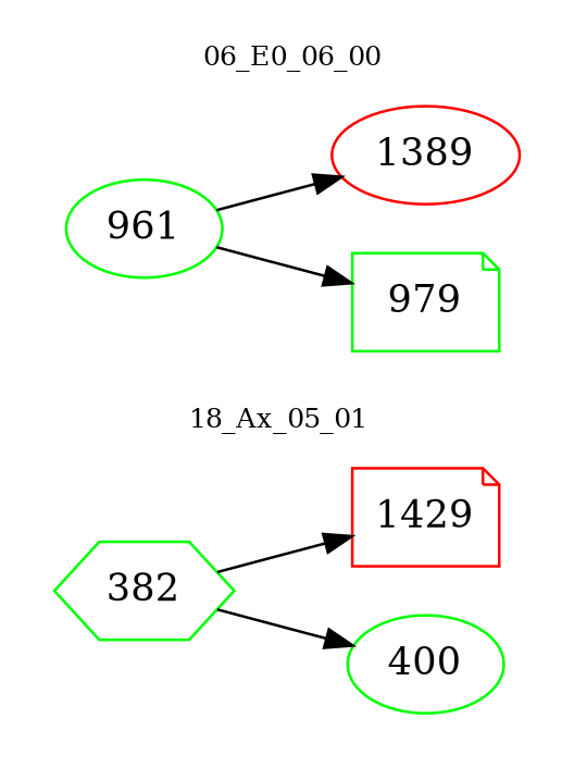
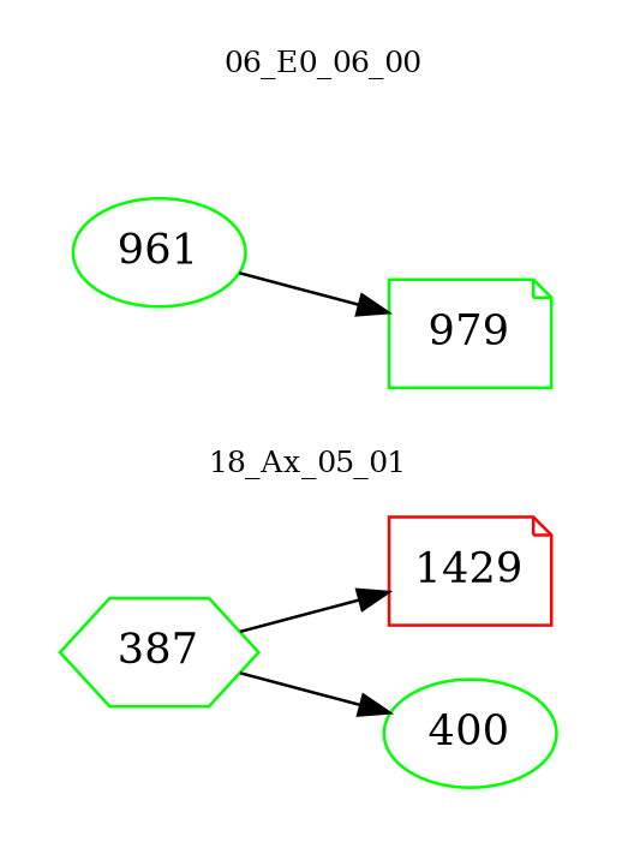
  digraph {
    rankdir=LR
    node [color=green shape=ellipse]
    edge [color=black]
-   n1 [label=382 shape=hexagon]
+   n1 [label=387 shape=hexagon]
    n2 [label=400]
    n3 [color=red label=1429 shape=note]
    n4 [label=961]
    n5 [label=979 shape=note]
-   n6 [color=red label=1389]
    subgraph cluster_1 {
      color=white
      fontsize=10
      label="18_Ax_05_01"
      n1
      n2
      n3
    }
    subgraph cluster_2 {
      color=white
      fontsize=10
      label="06_E0_06_00"
      n4
      n5
-     n6
    }
    n1 -> n2
    n1 -> n3
    n4 -> n5
-   n4 -> n6
  }
